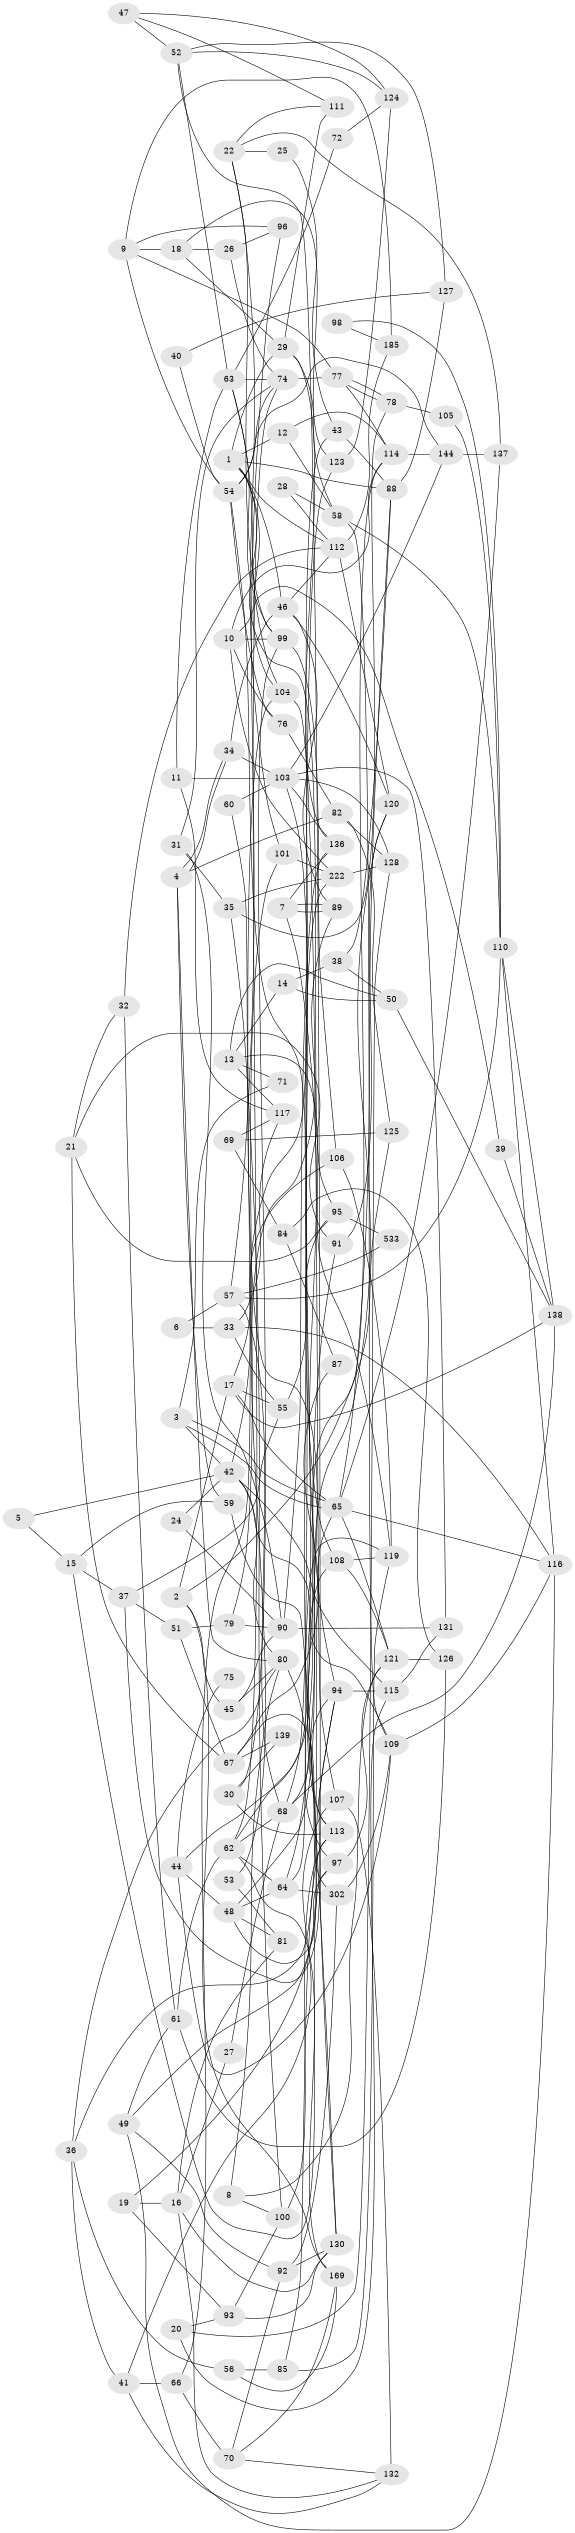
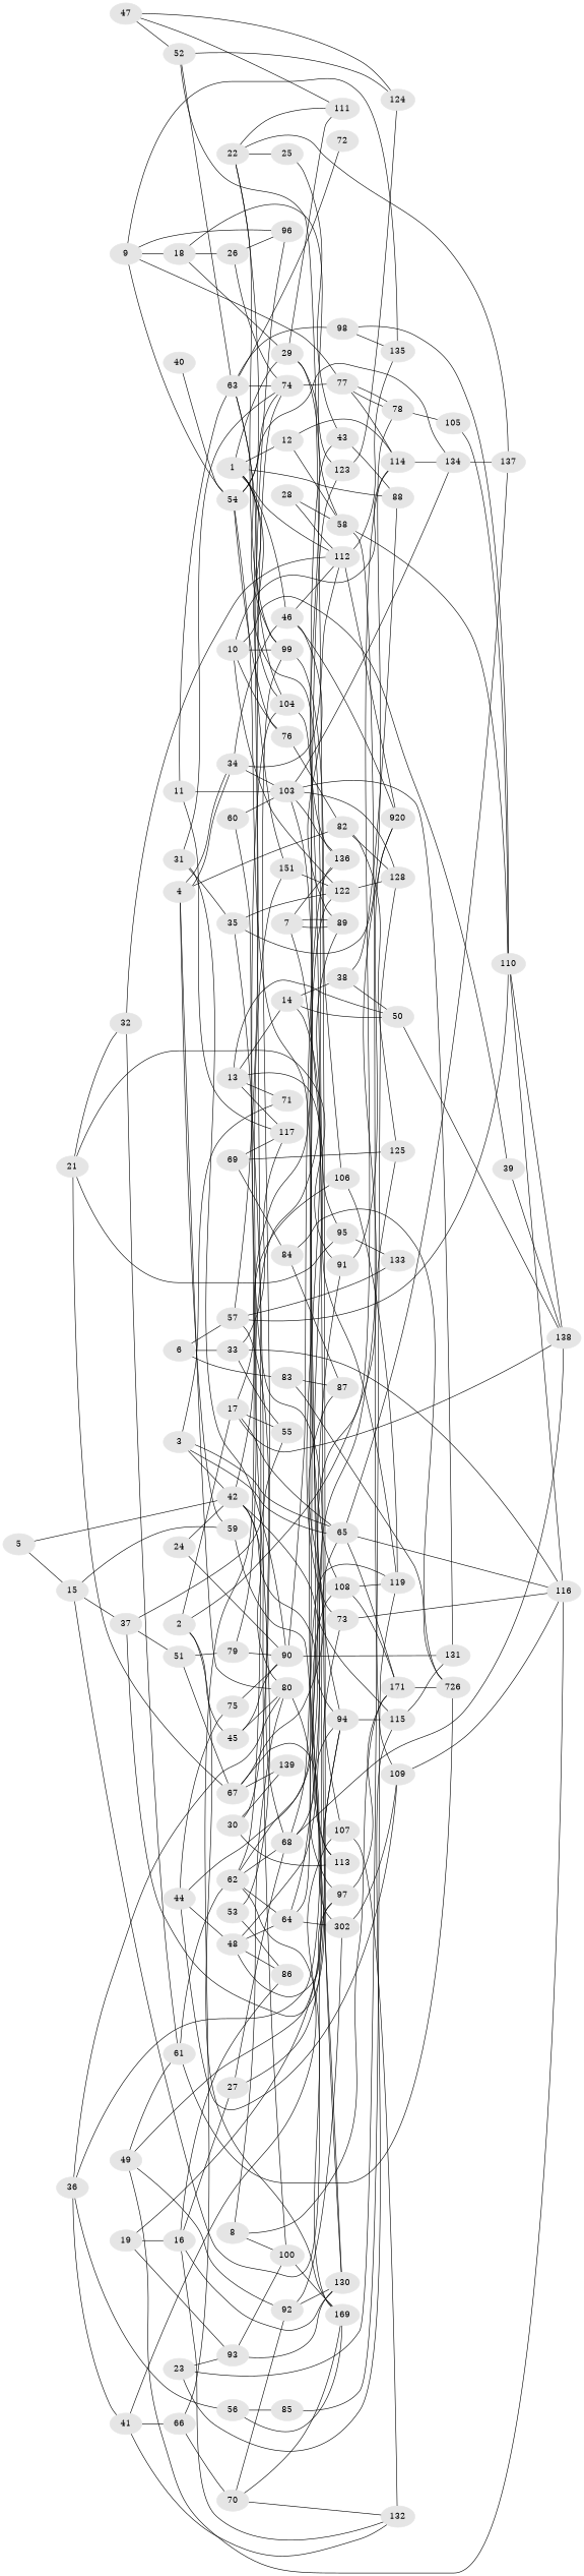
  graph {
    rankdir=LR
    node [color=gray90 style=filled]
    1
    12
    29
    46
    88
    95
    104
    112
    114
    58
    136
    111
    89
-   120
-   127
-   133 [label=533]
+   120 [label=920]
+   133
    107
-   135 [label=185]
+   135
    2
    17
    45
    125
    n23 [label=169]
    65
    55
    106
    138
    80
    90
    3
    42
    71
    115
    43
    109
-   121
+   121 [label=171]
    137
    116
    4
    34
    59
    82
    103
    130
    97
    128
    5
    15
    37
    6
    33
    57
+   83
    117
    96
    68
    110
-   126
+   126 [label=726]
    87
    7
    94
    8
    100
    113
    9
    18
    54
    77
    26
    123
    76
    74
-   134 [label=144]
+   134
    78
    10
    39
    99
-   122 [label=222]
+   122
    11
    63
    72
    98
    108
    131
    13
    14
    50
    119
    38
+   73
    51
    16
    27
-   81
+   81 [label=86]
    132
    124
    19
    93
    49
    61
    92
    70
    21
    32
    67
    91
    139
    n108 [label=302]
    22
    25
-   101
-   23 [label=20]
+   101 [label=151]
+   23
    24
    28
    30
    31
    35
    62
    105
    36
    41
    56
    66
    85
    79
    40
    44
    48
    75
    64
    47
    52
    53
    60
    69
    84
    1 -- 12
    1 -- 29
    1 -- 46
    1 -- 88
    1 -- 95
    1 -- 104
    1 -- 112
    12 -- 114
    12 -- 58
    29 -- 58
    29 -- 136
    29 -- 111
    46 -- 112
    46 -- 89
    46 -- 120
-   88 -- 127
    95 -- 133
    104 -- 107
    112 -- 120
    112 -- 135
    114 -- 134
    58 -- 109
    58 -- 110
    107 -- 132
    2 -- 17
    2 -- 45
    2 -- 125
    2 -- n23
    17 -- 65
    17 -- 55
    17 -- 106
    17 -- 138
    45 -- 80
    45 -- 90
-   65 -- 88
    65 -- 121
    65 -- 137
    65 -- 116
-   55 -- 95
    106 -- 119
    80 -- 97
    90 -- 136
    90 -- 131
    3 -- 65
    3 -- 65
    3 -- 42
    3 -- 71
    42 -- 80
    42 -- 115
    42 -- 43
-   42 -- 109
+   42 -- 94
    115 -- 131
    43 -- 88
    109 -- 116
    121 -- 126
    4 -- 80
    4 -- 34
    4 -- 34
    4 -- 59
    4 -- 82
    34 -- 46
+   34 -- 112
    34 -- 103
    59 -- 130
    82 -- 125
    82 -- 128
    103 -- 136
    103 -- 128
    103 -- 134
    103 -- 108
    103 -- 131
    97 -- 121
    5 -- 42
    5 -- 15
    15 -- 59
    15 -- 97
    15 -- 37
    37 -- 55
    37 -- 94
    37 -- 51
    6 -- 33
    6 -- 57
+   6 -- 83
    33 -- 55
    33 -- 116
    33 -- 117
    57 -- 133
    57 -- 96
    57 -- 68
    57 -- 110
+   83 -- 126
+   83 -- 87
    68 -- 138
    68 -- 94
    68 -- 123
    110 -- 138
    110 -- 116
    7 -- 136
    7 -- 89
    7 -- 89
    7 -- 94
    94 -- 115
    8 -- 80
    8 -- 121
    8 -- 100
-   100 -- 113
+   100 -- n23
    9 -- 135
    9 -- 96
    9 -- 18
    9 -- 54
    9 -- 77
    18 -- 29
    18 -- 26
    18 -- 123
    54 -- 113
    54 -- 76
    54 -- 74
    54 -- 134
    77 -- 114
    77 -- 78
    77 -- 78
    26 -- 96
    26 -- 74
    123 -- 124
    76 -- 82
    74 -- 77
    134 -- 137
    78 -- 105
    10 -- 114
    10 -- 76
    10 -- 39
    10 -- 99
    10 -- 122
    39 -- 138
    99 -- 106
    122 -- 128
    11 -- 103
    11 -- 117
    11 -- 63
    63 -- 104
    63 -- 74
    63 -- 99
    63 -- 72
-   72 -- 124
+   63 -- 98
    98 -- 135
    98 -- 110
    108 -- 121
    108 -- 119
    13 -- 71
    13 -- 117
    13 -- 14
    13 -- 50
    13 -- 119
    14 -- 50
    14 -- 38
+   14 -- 73
    50 -- 138
    38 -- 88
    38 -- 50
+   73 -- 116
    51 -- 67
    51 -- 79
    16 -- 130
    16 -- 27
    16 -- 81
    16 -- 132
    27 -- 68
+   27 -- 73
    19 -- 94
    19 -- 16
    19 -- 93
    93 -- 130
    93 -- 100
    49 -- 116
    49 -- 108
    49 -- 61
    49 -- 92
    61 -- 126
    61 -- 62
    92 -- 130
    92 -- n108
    70 -- n23
    70 -- 132
    70 -- 92
    21 -- 95
    21 -- 32
    21 -- 67
    21 -- 91
    32 -- 112
    32 -- 61
    67 -- 87
    67 -- 139
    67 -- n108
    91 -- 120
    n108 -- 109
    22 -- 111
    22 -- 137
    22 -- 99
    22 -- 25
    22 -- 101
    25 -- 43
    101 -- 122
    23 -- 115
    23 -- 128
    23 -- 93
    24 -- 90
    24 -- 42
    28 -- 112
    28 -- 58
    30 -- 113
    30 -- 99
    30 -- 139
    31 -- 90
    31 -- 74
    31 -- 35
    35 -- 100
    35 -- 78
    35 -- 122
    62 -- n23
    62 -- 68
    62 -- 74
    62 -- 122
    62 -- 64
    105 -- 110
    36 -- 65
    36 -- 80
    36 -- 41
    36 -- 56
    41 -- 107
    41 -- 132
    41 -- 66
    56 -- n23
    56 -- 85
    66 -- 104
    66 -- 70
-   85 -- 113
    85 -- 119
    79 -- 90
    79 -- 101
-   40 -- 127
    40 -- 54
    44 -- 114
    44 -- 109
    44 -- 48
    44 -- 75
    48 -- 120
    48 -- 97
    48 -- 81
    48 -- 64
+   75 -- 90
    64 -- 119
    64 -- 91
    64 -- n108
    47 -- 111
    47 -- 124
    47 -- 52
-   52 -- 127
    52 -- 130
    52 -- 63
    52 -- 124
    53 -- 89
    53 -- 81
    60 -- 103
    60 -- 113
    69 -- 125
    69 -- 117
    69 -- 84
    84 -- 126
    84 -- 87
  }
